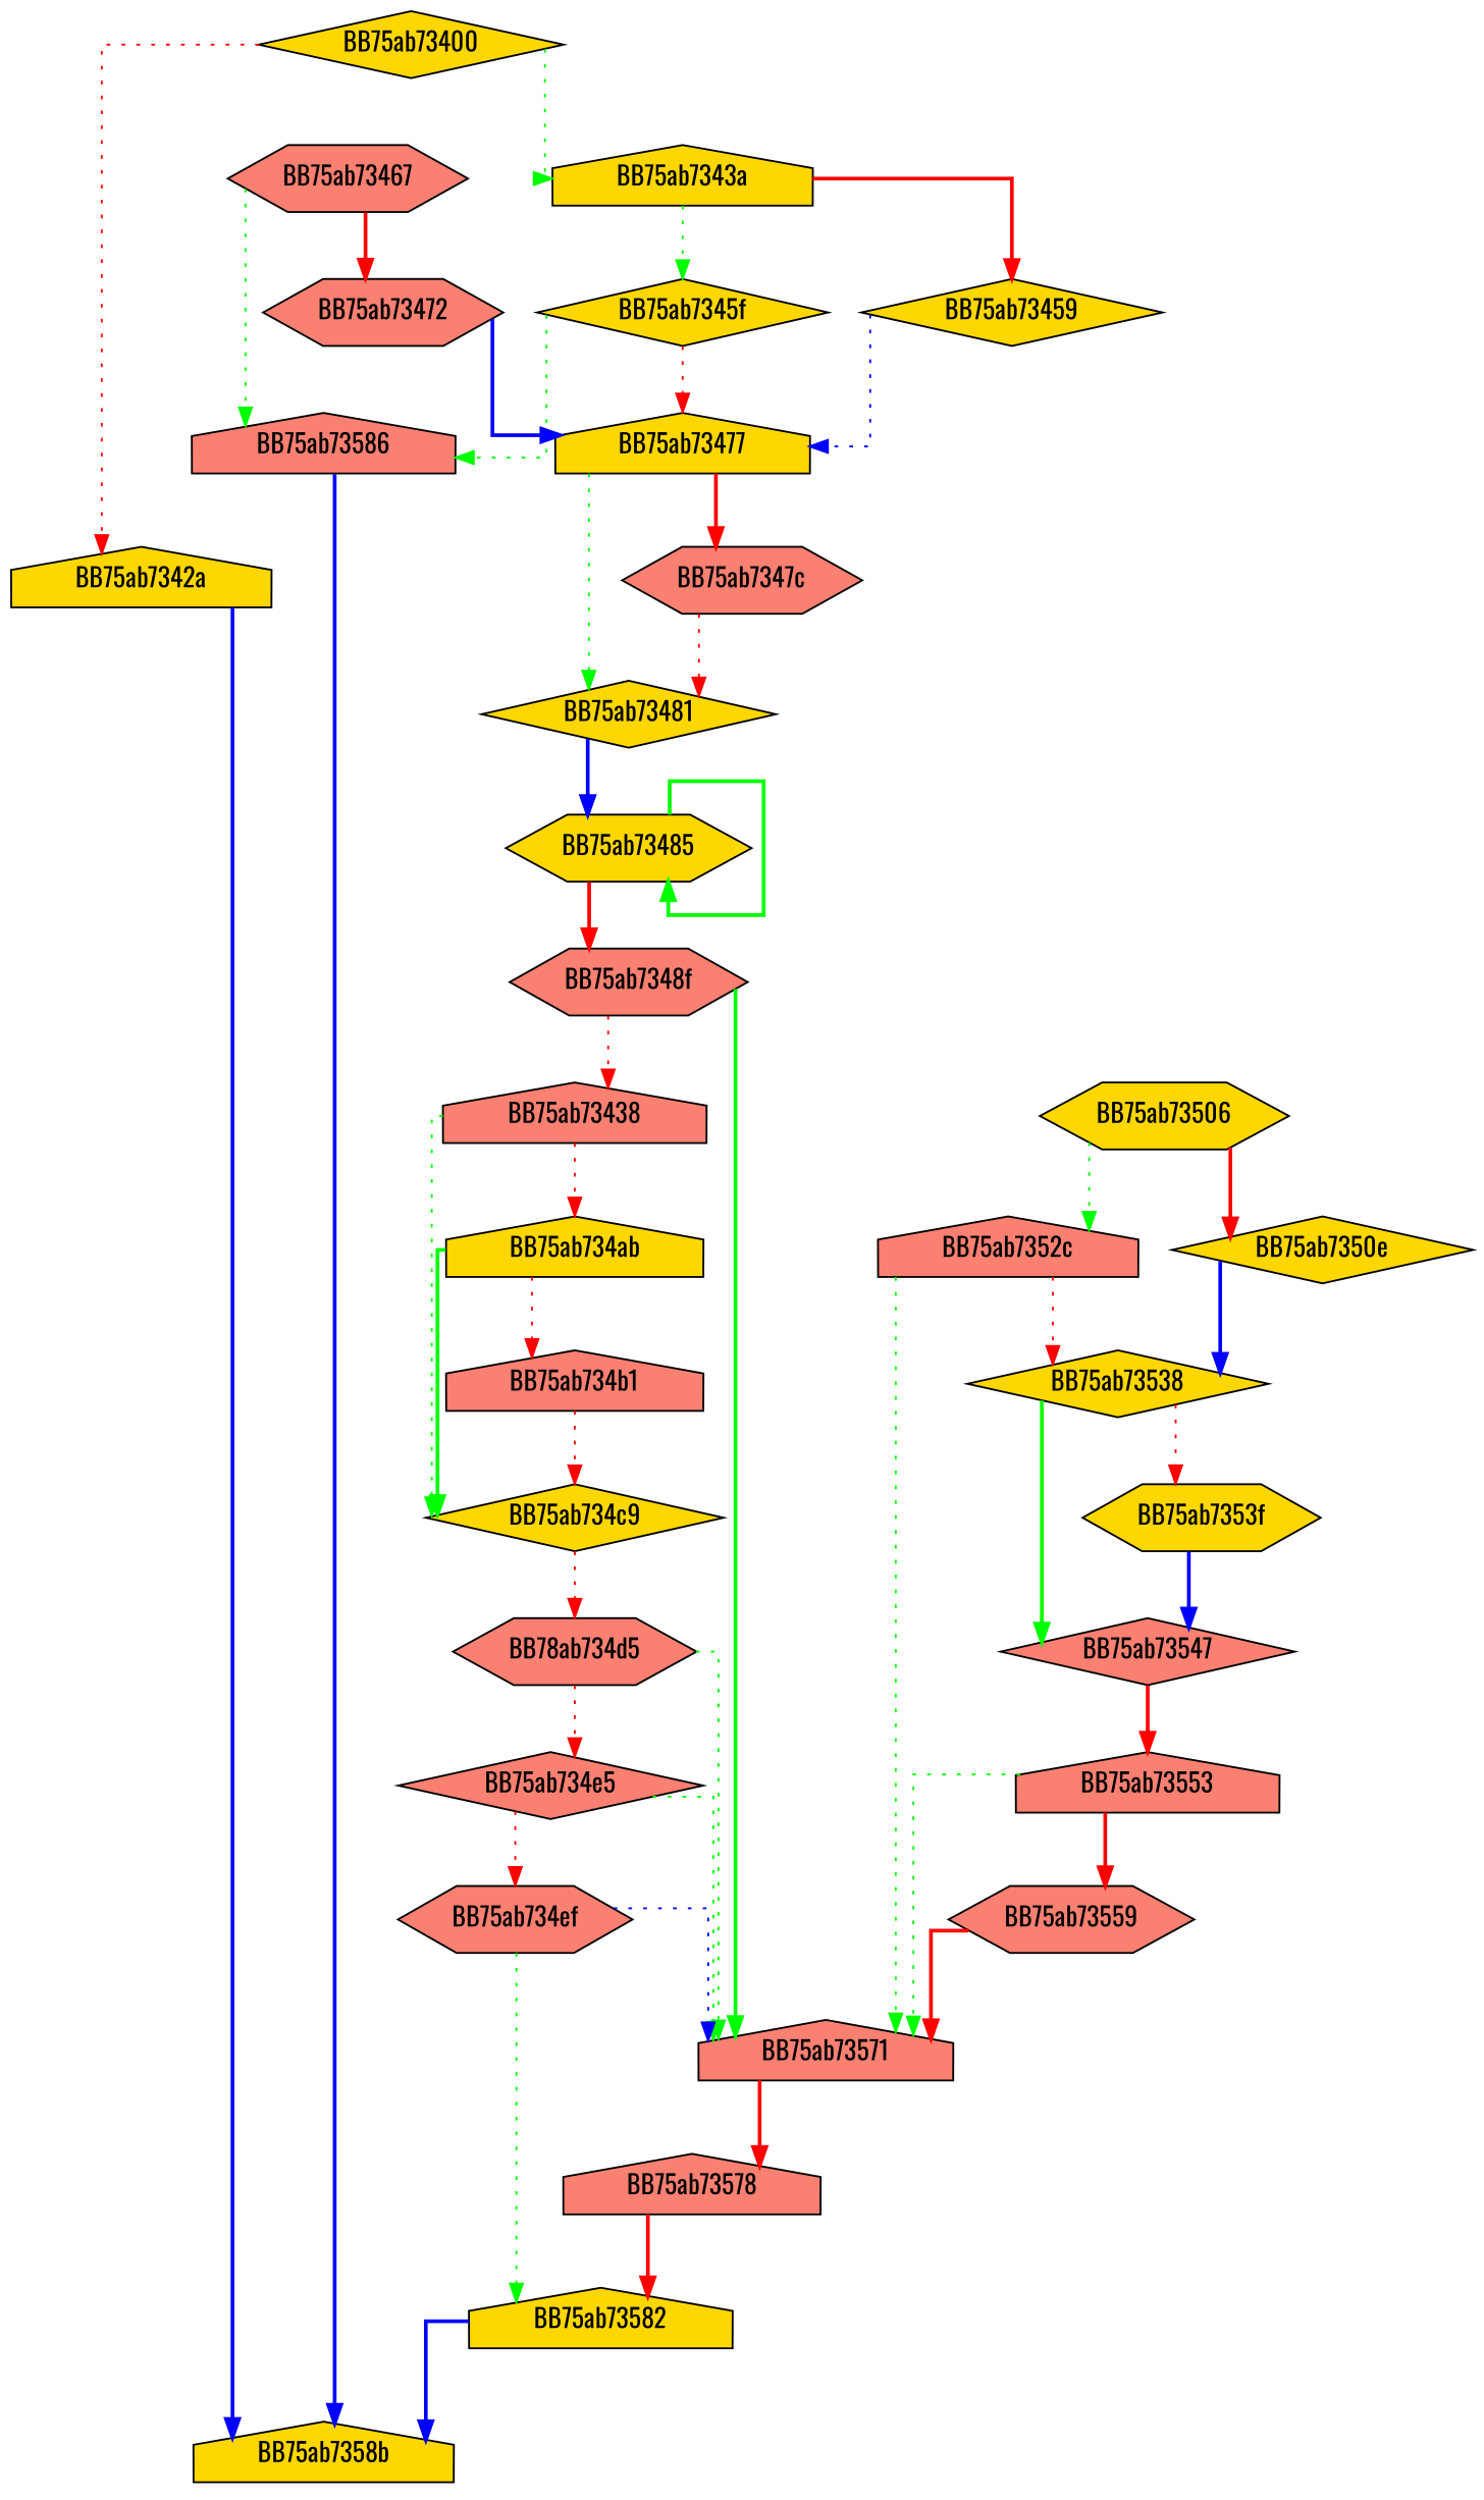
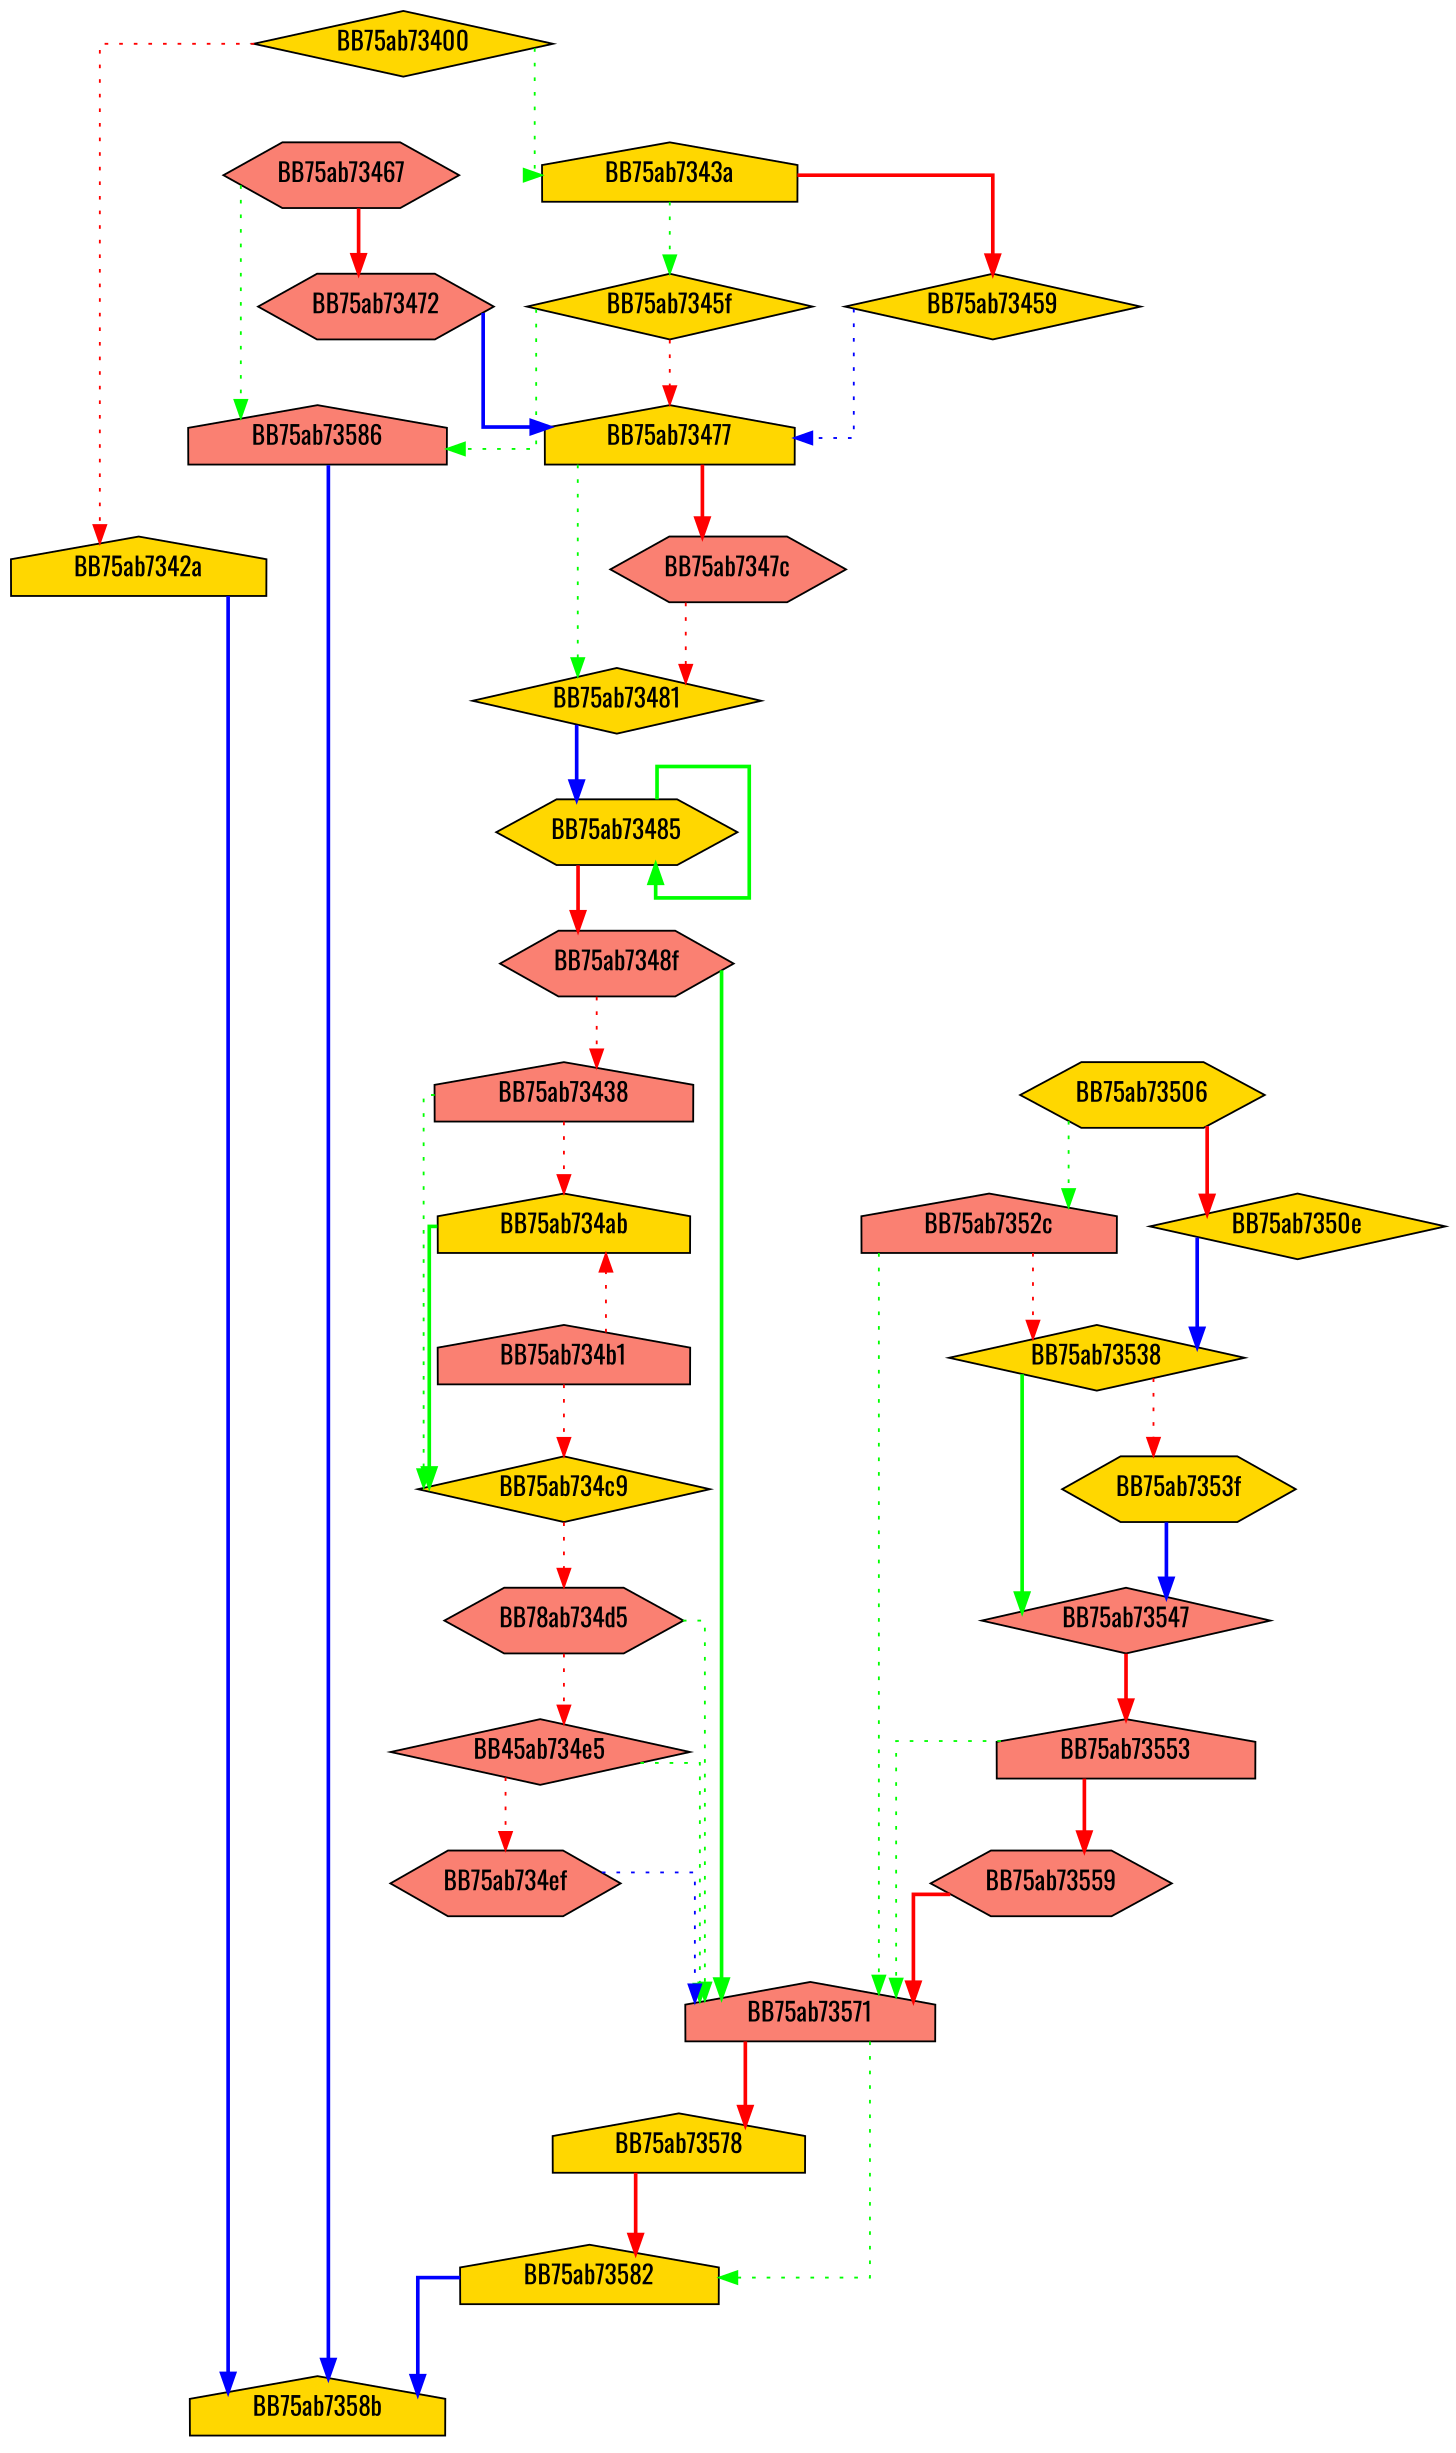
  digraph {
    fontname=Oswald
    splines=ortho
    node [fillcolor=gold fontname=Oswald shape=house style=filled]
    edge [color=red fontname=Oswald style=dotted]
    BB75ab73400 [shape=diamond]
    BB75ab7343a
    BB75ab7342a
    BB75ab7345f [shape=diamond]
    BB75ab73459 [shape=diamond]
    BB75ab7358b
    BB75ab73586 [fillcolor=salmon]
    BB75ab73477
    BB75ab73467 [fillcolor=salmon shape=hexagon]
    BB75ab73472 [fillcolor=salmon shape=hexagon]
    BB75ab73481 [shape=diamond]
    BB75ab7347c [fillcolor=salmon shape=hexagon]
    BB75ab73485 [shape=hexagon]
    BB75ab7348f [fillcolor=salmon shape=hexagon]
    BB75ab73571 [fillcolor=salmon]
    n16 [fillcolor=salmon label=BB75ab73438]
    BB75ab73582
-   BB75ab73578 [fillcolor=salmon]
+   BB75ab73578
    BB75ab734c9 [shape=diamond]
    BB75ab734ab
    n21 [fillcolor=salmon label=BB78ab734d5 shape=hexagon]
    BB75ab734b1 [fillcolor=salmon]
    BB75ab73506 [shape=hexagon]
    BB75ab7352c [fillcolor=salmon]
    BB75ab7350e [shape=diamond]
-   BB75ab734e5 [fillcolor=salmon shape=diamond]
+   BB75ab734e5 [fillcolor=salmon shape=diamond label=BB45ab734e5]
    BB75ab73538 [shape=diamond]
    BB75ab734ef [fillcolor=salmon shape=hexagon]
    BB75ab73547 [fillcolor=salmon shape=diamond]
    BB75ab7353f [shape=hexagon]
    BB75ab73553 [fillcolor=salmon]
    BB75ab73559 [fillcolor=salmon shape=hexagon]
    BB75ab73400 -> BB75ab7343a [color=green]
    BB75ab73400 -> BB75ab7342a
    BB75ab7343a -> BB75ab7345f [color=green]
    BB75ab7343a -> BB75ab73459 [style=bold]
    BB75ab7342a -> BB75ab7358b [color=blue style=bold]
    BB75ab7345f -> BB75ab73586 [color=green]
    BB75ab7345f -> BB75ab73477
    BB75ab73459 -> BB75ab73477 [color=blue]
    BB75ab73586 -> BB75ab7358b [color=blue style=bold]
    BB75ab73477 -> BB75ab73481 [color=green]
    BB75ab73477 -> BB75ab7347c [style=bold]
    BB75ab73467 -> BB75ab73586 [color=green]
    BB75ab73467 -> BB75ab73472 [style=bold]
    BB75ab73472 -> BB75ab73477 [color=blue style=bold]
    BB75ab73481 -> BB75ab73485 [color=blue style=bold]
    BB75ab7347c -> BB75ab73481
    BB75ab73485 -> BB75ab73485 [color=green style=bold]
    BB75ab73485 -> BB75ab7348f [style=bold]
    BB75ab7348f -> BB75ab73571 [color=green style=bold]
    BB75ab7348f -> n16
-   BB75ab734ef -> BB75ab73582 [color=green]
+   BB75ab73571 -> BB75ab73582 [color=green]
    BB75ab73571 -> BB75ab73578 [style=bold]
    n16 -> BB75ab734c9 [color=green]
    n16 -> BB75ab734ab
    BB75ab73582 -> BB75ab7358b [color=blue style=bold]
    BB75ab73578 -> BB75ab73582 [style=bold]
    BB75ab734c9 -> n21
    BB75ab734ab -> BB75ab734c9 [color=green style=bold]
-   BB75ab734ab -> BB75ab734b1
+   BB75ab734b1 -> BB75ab734ab
    n21 -> BB75ab73571 [color=green]
    n21 -> BB75ab734e5
    BB75ab734b1 -> BB75ab734c9
    BB75ab73506 -> BB75ab7352c [color=green]
    BB75ab73506 -> BB75ab7350e [style=bold]
    BB75ab7352c -> BB75ab73571 [color=green]
    BB75ab7352c -> BB75ab73538
    BB75ab7350e -> BB75ab73538 [color=blue style=bold]
    BB75ab734e5 -> BB75ab73571 [color=green]
    BB75ab734e5 -> BB75ab734ef
    BB75ab73538 -> BB75ab73547 [color=green style=bold]
    BB75ab73538 -> BB75ab7353f
    BB75ab734ef -> BB75ab73571 [color=blue]
    BB75ab73547 -> BB75ab73553 [style=bold]
    BB75ab7353f -> BB75ab73547 [color=blue style=bold]
    BB75ab73553 -> BB75ab73571 [color=green]
    BB75ab73553 -> BB75ab73559 [style=bold]
    BB75ab73559 -> BB75ab73571 [style=bold]
  }
